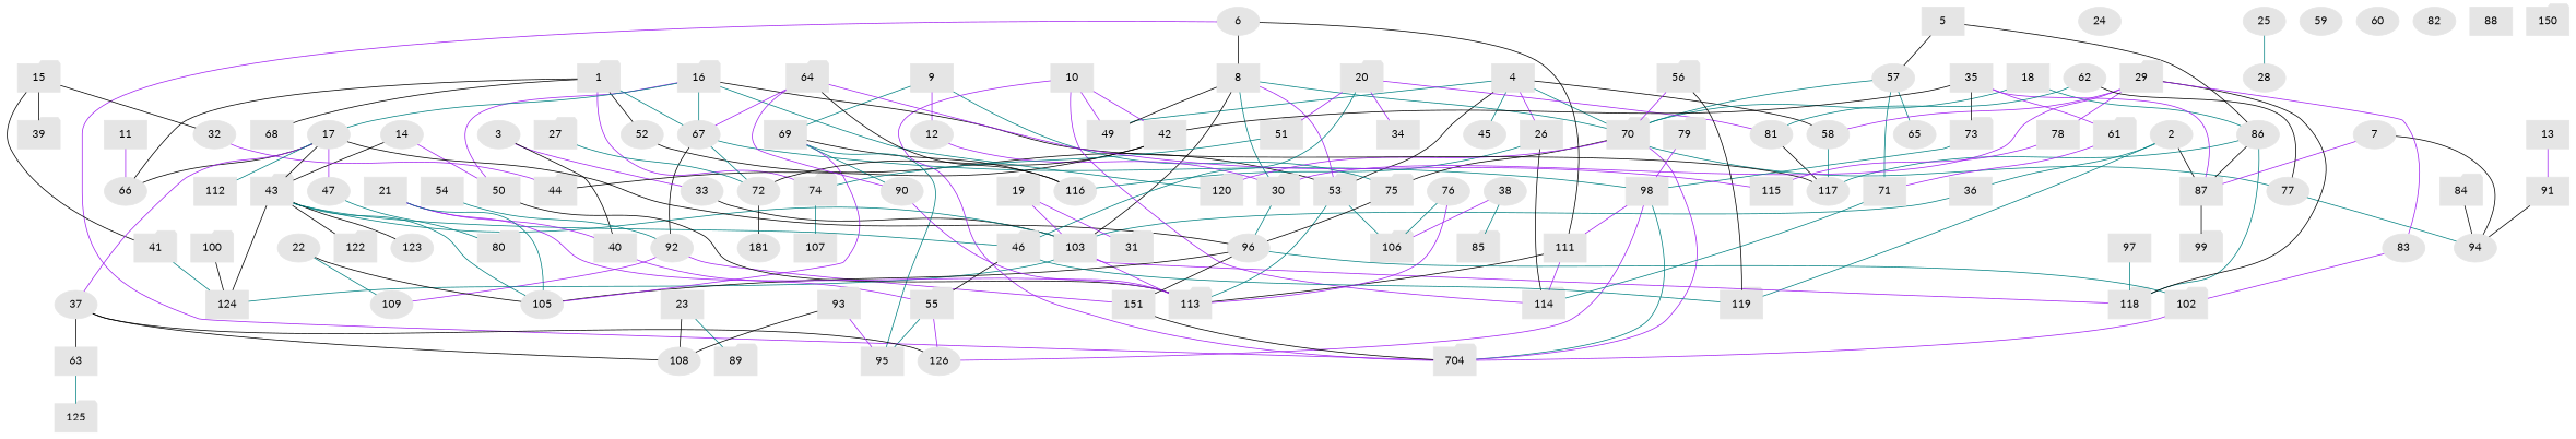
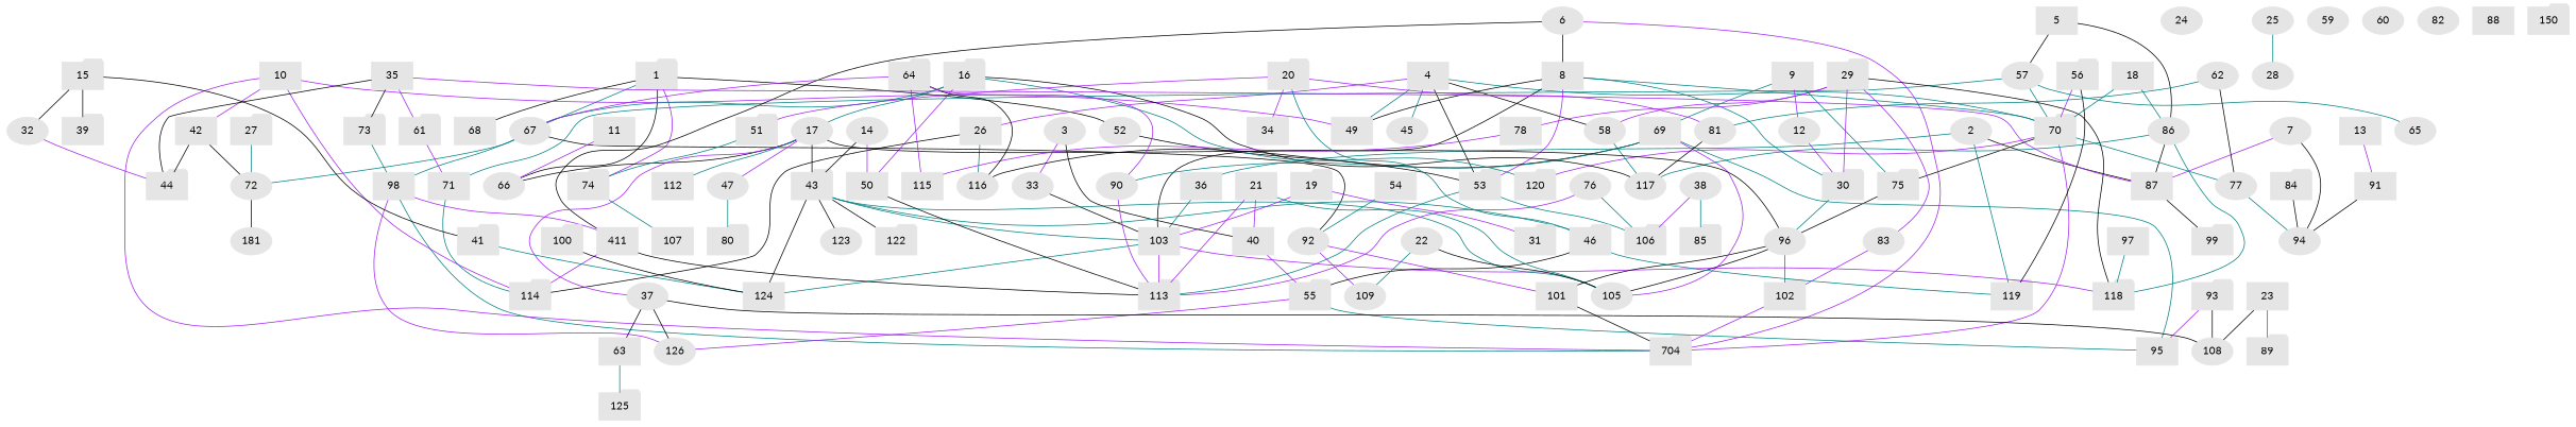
  graph {
    fontname=Lato
    node [color=gray90 fontname=Lato shape=ellipse style=filled]
    edge [color=black fontname=Lato]
    1 [shape=folder]
    52
    66
    67
    68 [shape=box]
    74 [shape=folder]
    53 [shape=folder]
    72
    92
    98 [shape=box]
    107 [shape=box]
    36 [shape=box]
    2
    87 [shape=box]
    119 [shape=folder]
    103 [shape=box]
    99 [shape=folder]
    3
    33
    40 [shape=box]
    55 [shape=folder]
    4 [shape=box]
    26 [shape=box]
    45
    49 [shape=box]
    58
    70 [shape=folder]
    114 [shape=folder]
    116
    113 [shape=folder]
    106 [shape=folder]
    117
    n33 [label=704 shape=folder]
    75 [shape=folder]
    120 [shape=folder]
    77
    5 [shape=box]
    57
    86
    65
    71 [shape=box]
    118 [shape=folder]
    8 [shape=box]
    6
-   111 [shape=box]
+   111 [shape=box label=411]
    30 [shape=folder]
    7
    94
    96
    124 [shape=box]
    9 [shape=box]
    12
    69 [shape=box]
    105
    95 [shape=box]
    90
    10 [shape=box]
    42 [shape=box]
    44 [shape=folder]
    11 [shape=box]
    13 [shape=box]
    91 [shape=box]
    43 [shape=folder]
    14
    50 [shape=box]
    123
    46 [shape=folder]
    122 [shape=folder]
    15 [shape=folder]
    32
    39 [shape=folder]
    41 [shape=folder]
    16 [shape=folder]
    17
    37
    47
    112 [shape=box]
    108
    63 [shape=box]
    126
    80 [shape=folder]
    102 [shape=folder]
-   101 [shape=box label=151]
+   101 [shape=box]
    18 [shape=box]
    19 [shape=folder]
    31 [shape=folder]
    20 [shape=folder]
    34 [shape=box]
    51 [shape=folder]
    81
    21 [shape=box]
    22
    109
    23 [shape=box]
    89 [shape=folder]
    24
    25
    28
    27 [shape=folder]
    n100 [label=181]
    29 [shape=folder]
    78 [shape=box]
    83
    115 [shape=box]
    35 [shape=box]
    61 [shape=folder]
    73 [shape=folder]
    125 [shape=folder]
    85 [shape=folder]
    38
    54 [shape=box]
    56 [shape=folder]
    59
    60
    62
    64 [shape=folder]
    76
-   79 [shape=folder]
    82
    84 [shape=folder]
    88 [shape=box]
    93 [shape=folder]
    97 [shape=box]
    100 [shape=folder]
    n125 [label=150 shape=folder]
    1 -- 52
    1 -- 66
    1 -- 67 [color=teal]
    1 -- 68
    1 -- 74 [color=purple]
    52 -- 53
    67 -- 72 [color=teal]
    67 -- 92
    67 -- 98 [color=teal]
    74 -- 107 [color=teal]
    53 -- 113 [color=teal]
    53 -- 106 [color=teal]
    72 -- n100
    92 -- 101 [color=purple]
    92 -- 109 [color=purple]
    98 -- n33 [color=teal]
    98 -- 111 [color=purple]
    98 -- 126 [color=purple]
    36 -- 103 [color=teal]
    2 -- 36 [color=teal]
    2 -- 87
    2 -- 119 [color=teal]
    87 -- 99
    103 -- 113 [color=purple]
    103 -- 118 [color=purple]
    103 -- 124 [color=teal]
    3 -- 33 [color=purple]
    3 -- 40
    33 -- 103
    40 -- 55 [color=purple]
    55 -- 95 [color=teal]
    55 -- 126 [color=purple]
    4 -- 53
    4 -- 26 [color=purple]
    4 -- 45 [color=teal]
    4 -- 49 [color=teal]
    4 -- 58
    4 -- 70 [color=teal]
    26 -- 114
    26 -- 116 [color=teal]
    58 -- 117 [color=teal]
    70 -- n33 [color=purple]
    70 -- 75
    70 -- 120 [color=purple]
    70 -- 77 [color=teal]
    75 -- 96
    77 -- 94 [color=teal]
    5 -- 57
    5 -- 86
    57 -- 70 [color=teal]
    57 -- 65 [color=teal]
    57 -- 71 [color=teal]
    86 -- 87
    86 -- 117 [color=teal]
    86 -- 118 [color=teal]
    71 -- 114 [color=teal]
    8 -- 53 [color=purple]
    8 -- 103
    8 -- 49
    8 -- 70 [color=teal]
    8 -- 30 [color=teal]
    6 -- n33 [color=purple]
    6 -- 8
    6 -- 111
    111 -- 114 [color=purple]
    111 -- 113
    30 -- 96 [color=teal]
    7 -- 87 [color=purple]
    7 -- 94
    96 -- 105
    96 -- 102 [color=teal]
    96 -- 101
    9 -- 75 [color=teal]
    9 -- 12 [color=purple]
    9 -- 69 [color=teal]
    12 -- 30 [color=purple]
    69 -- 116
    69 -- 105 [color=purple]
    69 -- 95 [color=teal]
    69 -- 90 [color=teal]
    90 -- 113 [color=purple]
    10 -- 49 [color=purple]
    10 -- 114 [color=purple]
    10 -- n33 [color=purple]
    10 -- 42 [color=purple]
    42 -- 72
    42 -- 44
    11 -- 66 [color=purple]
    13 -- 91 [color=purple]
    91 -- 94
    43 -- 103 [color=teal]
    43 -- 124
    43 -- 105 [color=teal]
    43 -- 123
    43 -- 46 [color=teal]
    43 -- 122
    14 -- 43
    14 -- 50 [color=purple]
    50 -- 113
    46 -- 119 [color=teal]
    46 -- 55
    15 -- 32
    15 -- 39
    15 -- 41
    32 -- 44 [color=purple]
    41 -- 124 [color=teal]
    16 -- 67 [color=teal]
    16 -- 117
    16 -- 120 [color=teal]
    16 -- 50 [color=purple]
    16 -- 17 [color=teal]
    17 -- 66
    17 -- 96
    17 -- 43
    17 -- 37 [color=purple]
    17 -- 47 [color=purple]
    17 -- 112 [color=teal]
    37 -- 108
    37 -- 63
    37 -- 126
    47 -- 80 [color=teal]
    63 -- 125 [color=teal]
    102 -- n33 [color=purple]
    101 -- n33
    18 -- 70 [color=teal]
    18 -- 86 [color=teal]
    19 -- 103 [color=purple]
    19 -- 31 [color=purple]
    20 -- 46 [color=teal]
    20 -- 34 [color=purple]
    20 -- 51 [color=purple]
    20 -- 81 [color=purple]
    51 -- 74 [color=teal]
    81 -- 117
    21 -- 40 [color=purple]
    21 -- 113 [color=purple]
    21 -- 105 [color=teal]
    22 -- 105
    22 -- 109 [color=teal]
    23 -- 108
    23 -- 89 [color=teal]
    25 -- 28 [color=teal]
    27 -- 72 [color=teal]
    29 -- 58 [color=purple]
    29 -- 118
    29 -- 30 [color=purple]
    29 -- 78 [color=purple]
    29 -- 83 [color=purple]
    78 -- 115 [color=purple]
    83 -- 102 [color=purple]
    35 -- 87 [color=purple]
-   35 -- 42
+   35 -- 44
    35 -- 61 [color=purple]
    35 -- 73
    61 -- 71 [color=purple]
    73 -- 98 [color=teal]
    38 -- 106 [color=purple]
    38 -- 85 [color=teal]
    54 -- 92 [color=teal]
    56 -- 119
    56 -- 70 [color=purple]
    62 -- 77
    62 -- 81 [color=teal]
    64 -- 67 [color=purple]
    64 -- 116
    64 -- 90 [color=purple]
    64 -- 115 [color=purple]
    76 -- 113 [color=purple]
    76 -- 106 [color=teal]
-   79 -- 98 [color=purple]
    84 -- 94
    93 -- 95 [color=purple]
    93 -- 108
    97 -- 118 [color=teal]
    100 -- 124
  }
